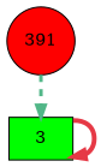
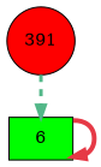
  digraph {
    rankdir=TB
    node [style=filled]
-   n1 [fillcolor="#00fe00" label=3 shape=box]
+   n1 [fillcolor="#00fe00" label=6 shape=box]
    n2 [fillcolor="#fe0000" label=391 shape=circle]
    n1 -> n1 [color="#e63946" penwidth=4.00]
    n2 -> n1 [color="#52b788" penwidth=3.00 style=dashed]
  }
